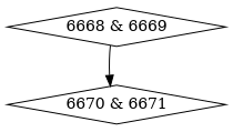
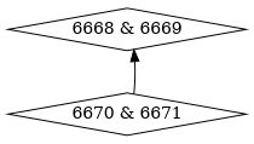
  digraph {
    node [shape=diamond]
    n1 [label="6668 & 6669"]
    n2 [label="6670 & 6671"]
-   n1 -> n2
+   n2 -> n1
  }
